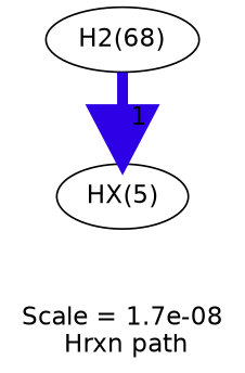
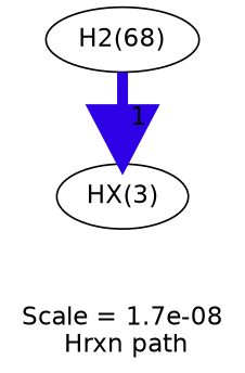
  digraph {
    fontname=Helvetica
    label="Scale = 1.7e-08\l Hrxn path"
    node [fontname=Helvetica]
    n1 [label="H2(68)"]
-   n2 [label="HX(5)"]
+   n2 [label="HX(3)"]
    n1 -> n2 [arrowsize=3 color="0.7, 1.5, 0.9" fontname=Helvetica label=" 1" style="setlinewidth(6)"]
  }
